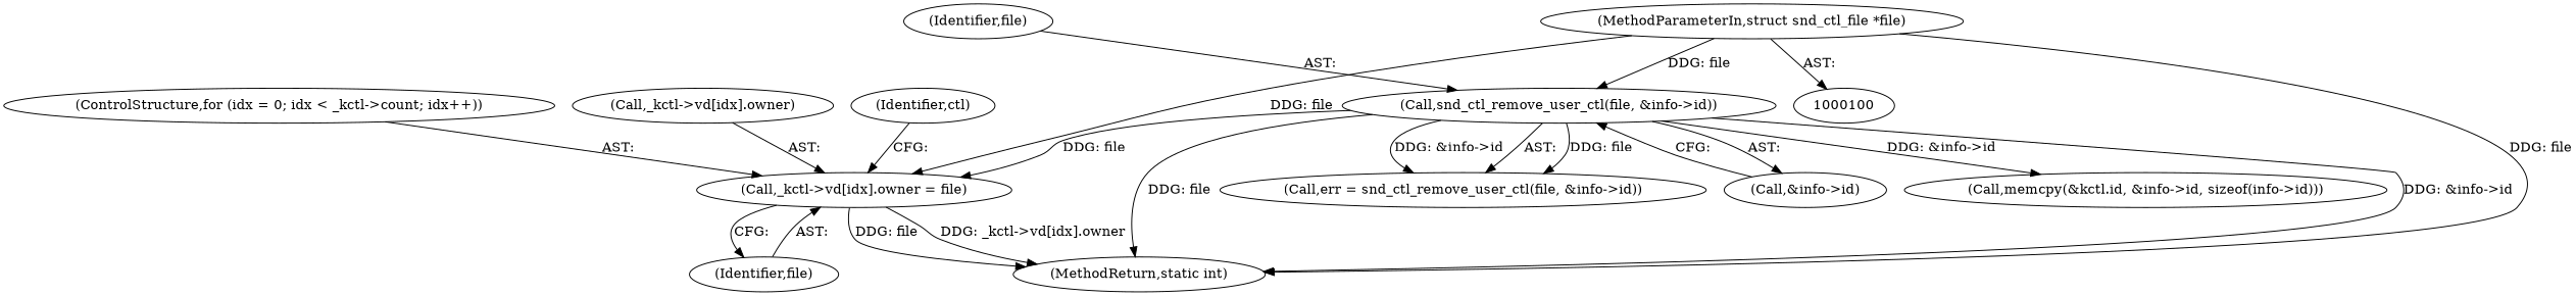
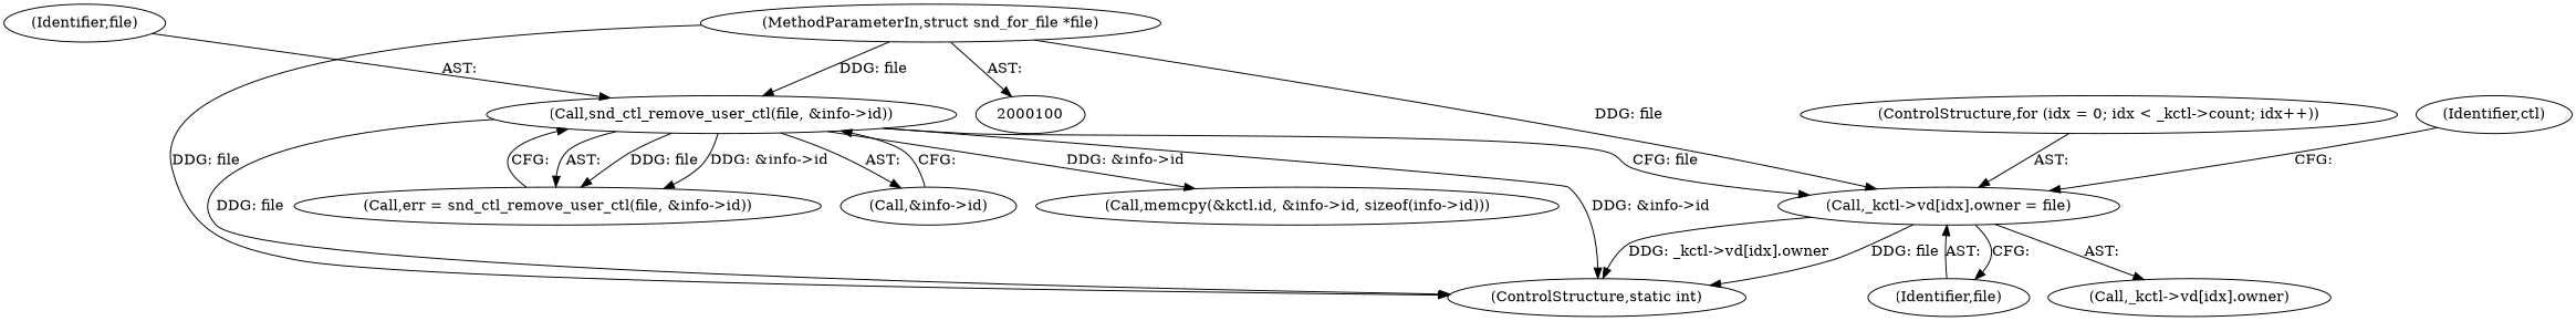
  digraph {
    n1 [label="(Call,_kctl->vd[idx].owner = file)"]
-   n2 [label="(MethodReturn,static int)"]
+   n2 [label="(ControlStructure,static int)"]
    n3 [label="(Identifier,file)"]
    n4 [label="(ControlStructure,for (idx = 0; idx < _kctl->count; idx++))"]
    n5 [label="(Call,snd_ctl_remove_user_ctl(file, &info->id))"]
    n6 [label="(Call,err = snd_ctl_remove_user_ctl(file, &info->id))"]
    n7 [label="(Call,&info->id)"]
    n8 [label="(Call,memcpy(&kctl.id, &info->id, sizeof(info->id)))"]
-   n9 [label="(MethodParameterIn,struct snd_ctl_file *file)"]
-   1000100
+   n9 [label="(MethodParameterIn,struct snd_for_file *file)"]
+   1000100 [label=2000100]
    n11 [label="(Identifier,file)"]
    n12 [label="(Call,_kctl->vd[idx].owner)"]
    n13 [label="(Identifier,ctl)"]
    n1 -> n2 [label="DDG: file"]
    n1 -> n2 [label="DDG: _kctl->vd[idx].owner"]
    n1 -> n3 [label="CFG: "]
    n3 -> n1 [label="AST: "]
    n4 -> n1 [label="AST: "]
-   n5 -> n1 [label="DDG: file"]
+   n5 -> n1 [label="CFG: file"]
    n5 -> n2 [label="DDG: file"]
    n5 -> n2 [label="DDG: &info->id"]
    n5 -> n6 [label="AST: "]
    n5 -> n6 [label="DDG: file"]
    n5 -> n6 [label="DDG: &info->id"]
    n5 -> n7 [label="AST: "]
    n5 -> n8 [label="DDG: &info->id"]
+   n6 -> n5 [label="CFG: "]
    n7 -> n5 [label="CFG: "]
    n9 -> n1 [label="DDG: file"]
    n9 -> n2 [label="DDG: file"]
    n9 -> n5 [label="DDG: file"]
    n9 -> 1000100 [label="AST: "]
    n11 -> n5 [label="AST: "]
-   n12 -> n1 [label="AST: "]
+   n1 -> n12 [label="AST: "]
    n13 -> n1 [label="CFG: "]
  }
